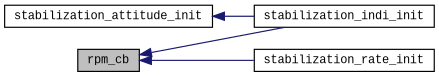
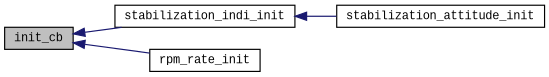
  digraph {
    fontname="Liberation Mono"
    rankdir=LR
    node [color=black fillcolor=white fontname="Liberation Mono" fontsize=10 shape=record style=filled]
    edge [color=midnightblue dir=back fontname="Liberation Mono" fontsize=10 labelfontname=FreeSans labelfontsize=10 style=solid]
-   n1 [fillcolor=grey75 fontcolor=black height=0.2 label=rpm_cb width=0.4]
+   n1 [fillcolor=grey75 fontcolor=black height=0.2 label=init_cb width=0.4]
    n2 [height=0.2 label=stabilization_indi_init width=0.4]
-   n3 [height=0.2 label=stabilization_rate_init width=0.4]
+   n3 [height=0.2 label=rpm_rate_init width=0.4]
    n4 [height=0.2 label=stabilization_attitude_init width=0.4]
    n1 -> n2
    n1 -> n3
-   n4 -> n2
+   n2 -> n4
  }
